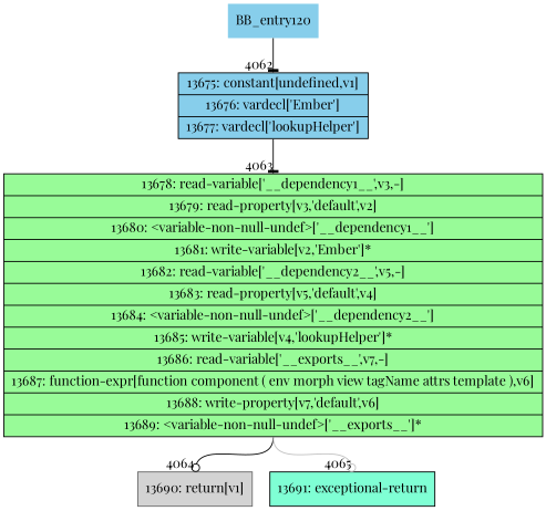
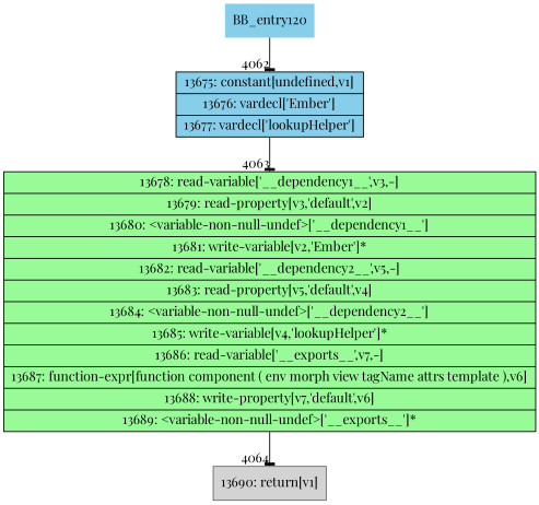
  digraph {
    fontname="Playfair Display"
    rankdir=TD
    node [color=black fillcolor=skyblue fontname="Playfair Display" shape=record style=filled]
    edge [arrowhead=tee fontname="Playfair Display" headport=n tailport=s]
    n1 [color=darkorange label=BB_entry120 shape=none]
    n2 [label="{13675: constant[undefined,v1]|13676: vardecl['Ember']|13677: vardecl['lookupHelper']}"]
    n3 [fillcolor=palegreen label="{13678: read-variable['__dependency1__',v3,-]|13679: read-property[v3,'default',v2]|13680: \<variable-non-null-undef\>['__dependency1__']|13681: write-variable[v2,'Ember']*|13682: read-variable['__dependency2__',v5,-]|13683: read-property[v5,'default',v4]|13684: \<variable-non-null-undef\>['__dependency2__']|13685: write-variable[v4,'lookupHelper']*|13686: read-variable['__exports__',v7,-]|13687: function-expr[function component ( env morph view tagName attrs template ),v6]|13688: write-property[v7,'default',v6]|13689: \<variable-non-null-undef\>['__exports__']*}"]
    n4 [color=gray40 fillcolor=lightgrey label="{13690: return[v1]}"]
-   n5 [fillcolor=aquamarine label="{13691: exceptional-return}"]
    n1 -> n2 [headlabel="    4062"]
    n2 -> n3 [headlabel="      4063"]
-   n3 -> n4 [arrowhead=odot headlabel="      4064"]
-   n3 -> n5 [arrowhead=odot color=gray headlabel="      4065"]
+   n3 -> n4 [headlabel="      4064"]
  }
